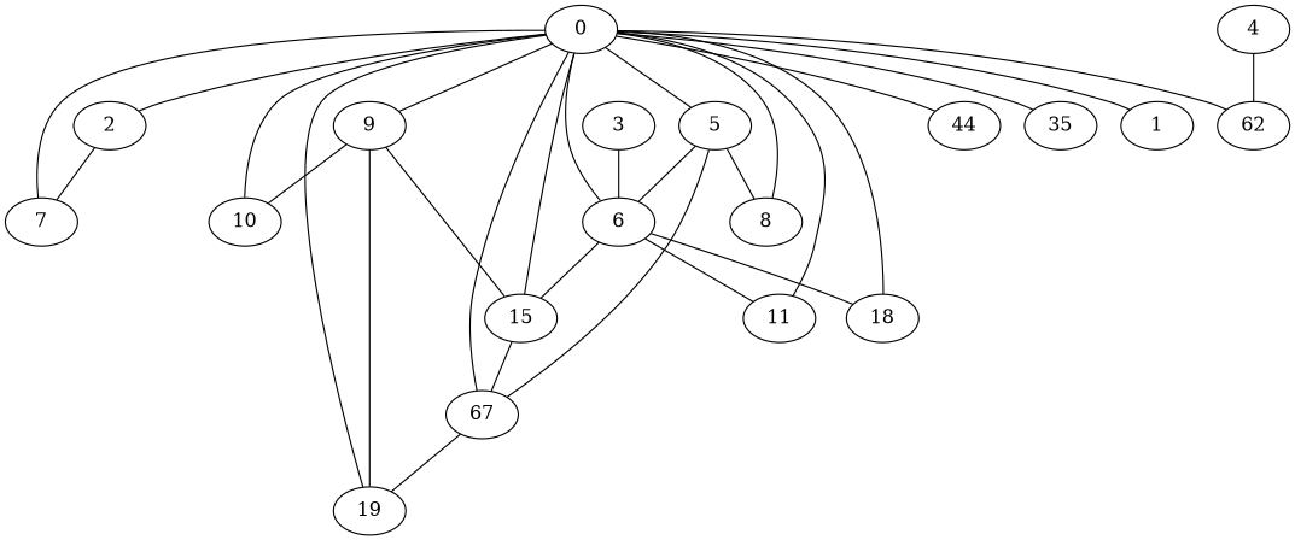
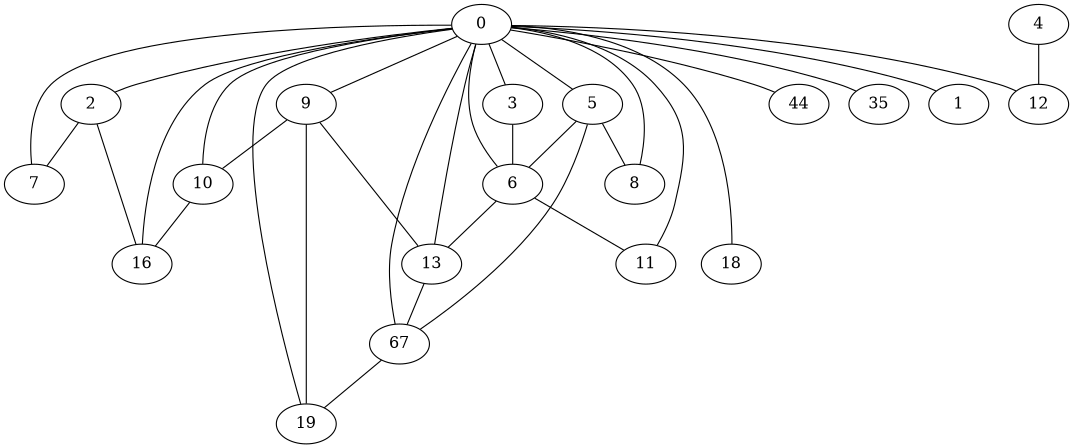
  graph {
    0
    1
    2
    3
    5
    6
    7
    8
    9
    10
    11
-   12 [label=62]
-   13 [label=15]
+   12
+   13
    n14 [label=44]
    n15 [label=35]
+   16
    n17 [label=67]
    18
    19
    4
    0 -- 1
    0 -- 2
+   0 -- 3
    0 -- 5
    0 -- 6
    0 -- 7
    0 -- 8
    0 -- 9
    0 -- 10
    0 -- 11
    0 -- 12
    0 -- 13
    0 -- n14
    0 -- n15
+   0 -- 16
    0 -- n17
    0 -- 18
    0 -- 19
    2 -- 7
+   2 -- 16
    3 -- 6
    5 -- 6
    5 -- 8
    5 -- n17
    6 -- 11
    6 -- 13
-   6 -- 18
    9 -- 10
    9 -- 13
    9 -- 19
+   10 -- 16
    13 -- n17
    n17 -- 19
    4 -- 12
  }
